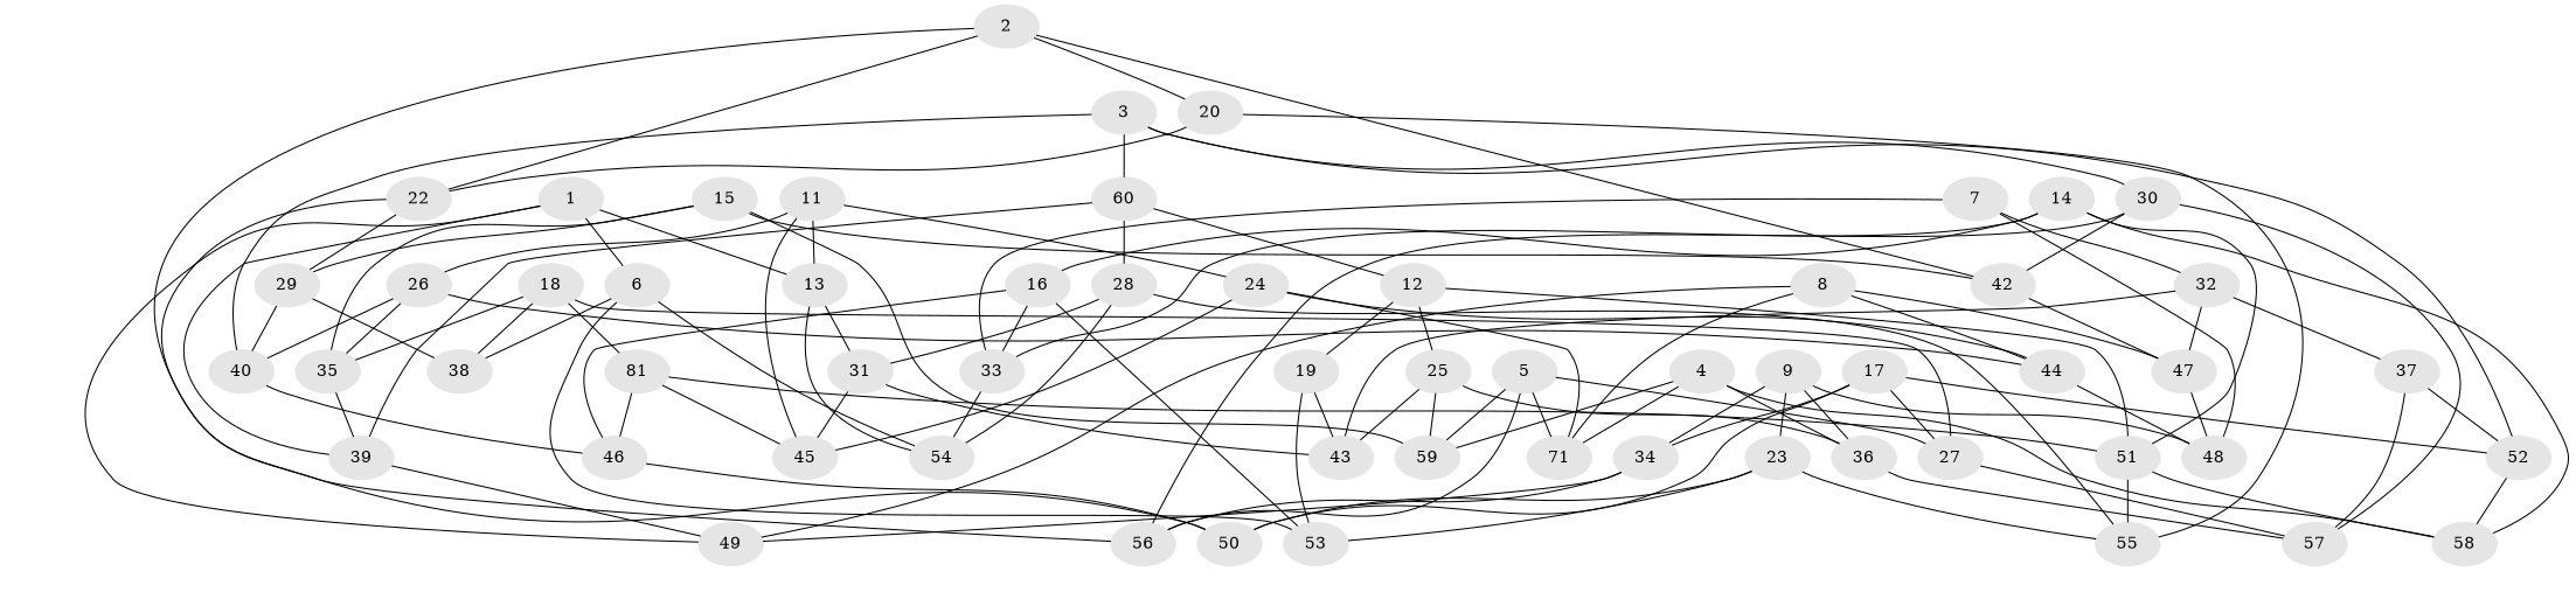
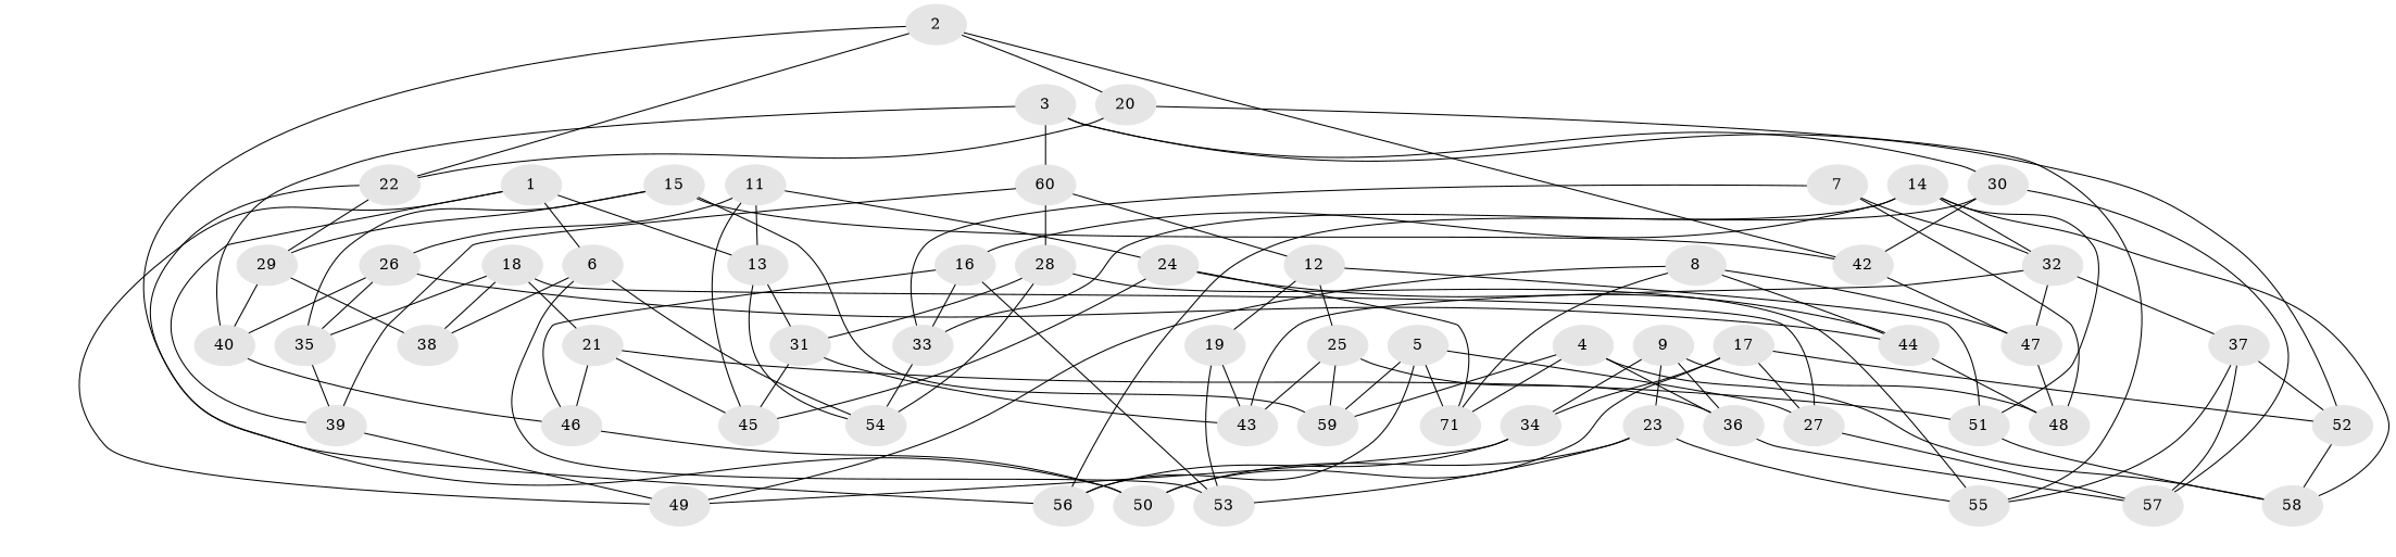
  graph {
    node [color=gray90 style=filled]
    1
    6
    13
    39
    49
    38
    53
    54
    31
    2
    20
    22
    42
    50
    55
    56
    29
    47
    n19 [label=60]
    3
    30
    40
    52
    12
    28
    57
    46
    58
    4
    36
    n31 [label=71]
    59
    5
    27
    7
    32
    33
    48
    37
    43
    51
    8
    44
    9
    23
    34
    19
    25
    11
    24
    26
    45
    35
    14
    16
    15
    17
    18
-   21 [label=81]
+   21
    1 -- 6
    1 -- 13
    1 -- 39
    1 -- 49
    6 -- 38
    6 -- 53
    6 -- 54
    13 -- 54
    13 -- 31
    39 -- 49
    31 -- 43
    31 -- 45
    2 -- 20
    2 -- 22
    2 -- 42
    2 -- 50
    20 -- 22
    20 -- 55
    22 -- 56
    22 -- 29
    42 -- 47
    29 -- 38
    29 -- 40
    47 -- 48
    n19 -- 39
    n19 -- 12
    n19 -- 28
    3 -- n19
    3 -- 30
    3 -- 40
    3 -- 52
    30 -- 42
    30 -- 56
    30 -- 57
    40 -- 46
    52 -- 58
    12 -- 51
    12 -- 19
    12 -- 25
    28 -- 54
    28 -- 31
    28 -- 55
    46 -- 50
    4 -- 58
    4 -- 36
    4 -- n31
    4 -- 59
    36 -- 57
    5 -- 56
    5 -- n31
    5 -- 59
    5 -- 27
    27 -- 57
    7 -- 32
    7 -- 33
    7 -- 48
    32 -- 47
    32 -- 37
    32 -- 43
    33 -- 54
-   51 -- 55
+   37 -- 55
    37 -- 52
    37 -- 57
    51 -- 58
    8 -- 49
    8 -- 47
    8 -- n31
    8 -- 44
    44 -- 48
    9 -- 36
    9 -- 48
    9 -- 23
    9 -- 34
    23 -- 53
    23 -- 50
    23 -- 55
    34 -- 49
    34 -- 56
    19 -- 53
    19 -- 43
    25 -- 36
    25 -- 59
    25 -- 43
    11 -- 13
    11 -- 24
    11 -- 26
    11 -- 45
    24 -- n31
    24 -- 44
    24 -- 45
    26 -- 40
    26 -- 44
    26 -- 35
    35 -- 39
    14 -- 58
+   14 -- 32
    14 -- 33
    14 -- 51
    14 -- 16
    16 -- 53
    16 -- 46
    16 -- 33
    15 -- 42
    15 -- 29
    15 -- 59
    15 -- 35
    17 -- 50
    17 -- 52
    17 -- 27
    17 -- 34
    18 -- 38
    18 -- 27
    18 -- 35
    18 -- 21
    21 -- 46
    21 -- 51
    21 -- 45
  }
